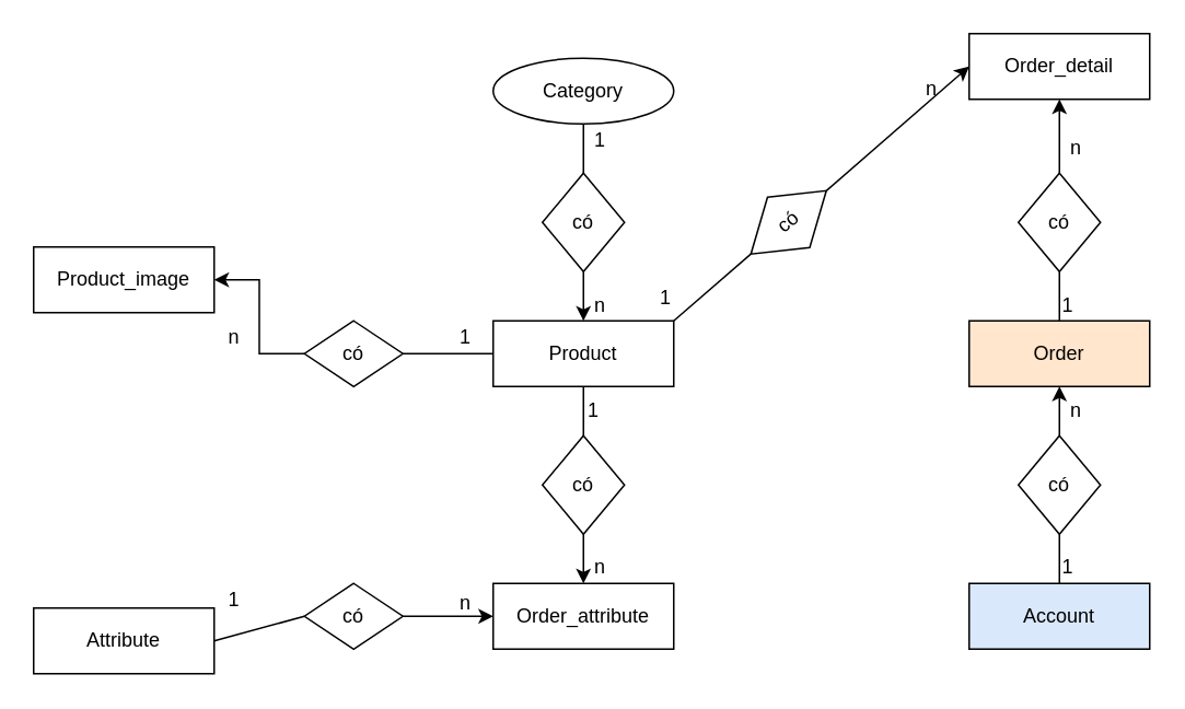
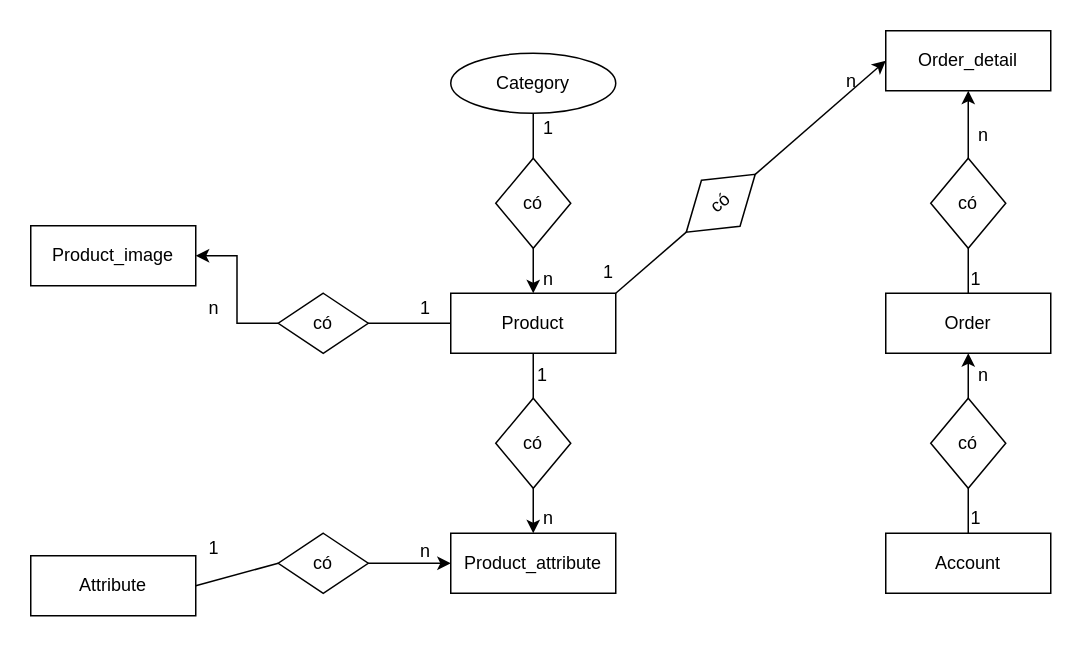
  <mxCell id="0" />
  <mxCell id="1" parent="0" />
  <mxCell id="2" value="Category" style="ellipse;whiteSpace=wrap;html=1;" parent="1" vertex="1"><mxGeometry x="300" y="35" width="110" height="40" as="geometry" /></mxCell>
- <mxCell id="3" value="Order" style="rounded=0;whiteSpace=wrap;html=1;fillColor=#ffe6cc;" parent="1" vertex="1"><mxGeometry x="590" y="195" width="110" height="40" as="geometry" /></mxCell>
+ <mxCell id="3" value="Order" style="rounded=0;whiteSpace=wrap;html=1;" parent="1" vertex="1"><mxGeometry x="590" y="195" width="110" height="40" as="geometry" /></mxCell>
  <mxCell id="4" value="Product_image" style="rounded=0;whiteSpace=wrap;html=1;" parent="1" vertex="1"><mxGeometry x="20" y="150" width="110" height="40" as="geometry" /></mxCell>
  <mxCell id="5" value="Attribute" style="rounded=0;whiteSpace=wrap;html=1;" parent="1" vertex="1"><mxGeometry x="20" y="370" width="110" height="40" as="geometry" /></mxCell>
  <mxCell id="6" value="Product" style="rounded=0;whiteSpace=wrap;html=1;" parent="1" vertex="1"><mxGeometry x="300" y="195" width="110" height="40" as="geometry" /></mxCell>
- <mxCell id="7" value="Order_attribute" style="rounded=0;whiteSpace=wrap;html=1;" parent="1" vertex="1"><mxGeometry x="300" y="355" width="110" height="40" as="geometry" /></mxCell>
+ <mxCell id="7" value="Product_attribute" style="rounded=0;whiteSpace=wrap;html=1;" parent="1" vertex="1"><mxGeometry x="300" y="355" width="110" height="40" as="geometry" /></mxCell>
  <mxCell id="8" value="Order_detail" style="rounded=0;whiteSpace=wrap;html=1;" parent="1" vertex="1"><mxGeometry x="590" y="20" width="110" height="40" as="geometry" /></mxCell>
- <mxCell id="9" value="Account" style="rounded=0;whiteSpace=wrap;html=1;fillColor=#dae8fc;" parent="1" vertex="1"><mxGeometry x="590" y="355" width="110" height="40" as="geometry" /></mxCell>
+ <mxCell id="9" value="Account" style="rounded=0;whiteSpace=wrap;html=1;" parent="1" vertex="1"><mxGeometry x="590" y="355" width="110" height="40" as="geometry" /></mxCell>
  <mxCell id="10" style="edgeStyle=orthogonalEdgeStyle;rounded=0;orthogonalLoop=1;jettySize=auto;html=1;entryX=0.5;entryY=0;entryDx=0;entryDy=0;" parent="1" source="11" target="6" edge="1"><mxGeometry relative="1" as="geometry" /></mxCell>
  <mxCell id="11" value="có" style="rhombus;whiteSpace=wrap;html=1;" parent="1" vertex="1"><mxGeometry x="330" y="105" width="50" height="60" as="geometry" /></mxCell>
  <mxCell id="12" value="" style="endArrow=none;html=1;entryX=0.5;entryY=1;entryDx=0;entryDy=0;exitX=0.5;exitY=0;exitDx=0;exitDy=0;" parent="1" source="11" target="2" edge="1"><mxGeometry width="50" height="50" relative="1" as="geometry"><mxPoint x="310" y="505" as="sourcePoint" /><mxPoint x="360" y="455" as="targetPoint" /></mxGeometry></mxCell>
  <mxCell id="13" style="edgeStyle=orthogonalEdgeStyle;rounded=0;orthogonalLoop=1;jettySize=auto;html=1;" parent="1" source="14" target="7" edge="1"><mxGeometry relative="1" as="geometry" /></mxCell>
  <mxCell id="14" value="có" style="rhombus;whiteSpace=wrap;html=1;" parent="1" vertex="1"><mxGeometry x="330" y="265" width="50" height="60" as="geometry" /></mxCell>
  <mxCell id="15" value="" style="endArrow=none;html=1;entryX=0.5;entryY=1;entryDx=0;entryDy=0;exitX=0.5;exitY=0;exitDx=0;exitDy=0;" parent="1" source="14" target="6" edge="1"><mxGeometry width="50" height="50" relative="1" as="geometry"><mxPoint x="230" y="515" as="sourcePoint" /><mxPoint x="280" y="465" as="targetPoint" /></mxGeometry></mxCell>
  <mxCell id="16" style="edgeStyle=orthogonalEdgeStyle;rounded=0;orthogonalLoop=1;jettySize=auto;html=1;entryX=0.5;entryY=1;entryDx=0;entryDy=0;" parent="1" source="17" target="8" edge="1"><mxGeometry relative="1" as="geometry" /></mxCell>
  <mxCell id="17" value="có" style="rhombus;whiteSpace=wrap;html=1;" parent="1" vertex="1"><mxGeometry x="620" y="105" width="50" height="60" as="geometry" /></mxCell>
  <mxCell id="18" style="edgeStyle=orthogonalEdgeStyle;rounded=0;orthogonalLoop=1;jettySize=auto;html=1;entryX=0;entryY=0.5;entryDx=0;entryDy=0;" parent="1" source="19" target="7" edge="1"><mxGeometry relative="1" as="geometry" /></mxCell>
  <mxCell id="19" value="có" style="rhombus;whiteSpace=wrap;html=1;" parent="1" vertex="1"><mxGeometry x="185" y="355" width="60" height="40" as="geometry" /></mxCell>
  <mxCell id="20" value="" style="endArrow=none;html=1;entryX=0;entryY=0.5;entryDx=0;entryDy=0;exitX=1;exitY=0.5;exitDx=0;exitDy=0;" parent="1" source="5" target="19" edge="1"><mxGeometry width="50" height="50" relative="1" as="geometry"><mxPoint x="90" y="505" as="sourcePoint" /><mxPoint x="140" y="455" as="targetPoint" /></mxGeometry></mxCell>
  <mxCell id="21" style="edgeStyle=orthogonalEdgeStyle;rounded=0;orthogonalLoop=1;jettySize=auto;html=1;exitX=0;exitY=0.5;exitDx=0;exitDy=0;entryX=1;entryY=0.5;entryDx=0;entryDy=0;" parent="1" source="22" target="4" edge="1"><mxGeometry relative="1" as="geometry" /></mxCell>
  <mxCell id="22" value="có" style="rhombus;whiteSpace=wrap;html=1;" parent="1" vertex="1"><mxGeometry x="185" y="195" width="60" height="40" as="geometry" /></mxCell>
  <mxCell id="23" value="" style="endArrow=none;html=1;entryX=0;entryY=0.5;entryDx=0;entryDy=0;exitX=1;exitY=0.5;exitDx=0;exitDy=0;" parent="1" source="22" target="6" edge="1"><mxGeometry width="50" height="50" relative="1" as="geometry"><mxPoint x="190" y="335" as="sourcePoint" /><mxPoint x="240" y="285" as="targetPoint" /></mxGeometry></mxCell>
  <mxCell id="24" value="có" style="rhombus;whiteSpace=wrap;html=1;rotation=-40;" parent="1" vertex="1"><mxGeometry x="450" y="115" width="60" height="40" as="geometry" /></mxCell>
  <mxCell id="25" value="" style="endArrow=none;html=1;entryX=0;entryY=0.5;entryDx=0;entryDy=0;exitX=1;exitY=0;exitDx=0;exitDy=0;exitPerimeter=0;" parent="1" source="6" target="24" edge="1"><mxGeometry width="50" height="50" relative="1" as="geometry"><mxPoint x="400" y="295" as="sourcePoint" /><mxPoint x="450" y="245" as="targetPoint" /></mxGeometry></mxCell>
  <mxCell id="26" value="" style="endArrow=classic;html=1;entryX=0;entryY=0.5;entryDx=0;entryDy=0;exitX=1;exitY=0.5;exitDx=0;exitDy=0;" parent="1" source="24" target="8" edge="1"><mxGeometry width="50" height="50" relative="1" as="geometry"><mxPoint x="490" y="105" as="sourcePoint" /><mxPoint x="540" y="55" as="targetPoint" /></mxGeometry></mxCell>
  <mxCell id="27" style="edgeStyle=orthogonalEdgeStyle;rounded=0;orthogonalLoop=1;jettySize=auto;html=1;exitX=0.5;exitY=0;exitDx=0;exitDy=0;entryX=0.5;entryY=1;entryDx=0;entryDy=0;" parent="1" source="28" target="3" edge="1"><mxGeometry relative="1" as="geometry" /></mxCell>
  <mxCell id="28" value="có" style="rhombus;whiteSpace=wrap;html=1;" parent="1" vertex="1"><mxGeometry x="620" y="265" width="50" height="60" as="geometry" /></mxCell>
  <mxCell id="29" value="1" style="text;html=1;resizable=0;points=[];autosize=1;align=left;verticalAlign=top;spacingTop=-4;" parent="1" vertex="1"><mxGeometry x="278" y="195" width="20" height="20" as="geometry" /></mxCell>
  <mxCell id="30" value="n" style="text;html=1;resizable=0;points=[];autosize=1;align=left;verticalAlign=top;spacingTop=-4;" parent="1" vertex="1"><mxGeometry x="137" y="195" width="20" height="20" as="geometry" /></mxCell>
  <mxCell id="31" value="" style="endArrow=none;html=1;entryX=0.5;entryY=1;entryDx=0;entryDy=0;exitX=0.5;exitY=0;exitDx=0;exitDy=0;" parent="1" source="9" target="28" edge="1"><mxGeometry width="50" height="50" relative="1" as="geometry"><mxPoint x="780" y="635" as="sourcePoint" /><mxPoint x="830" y="585" as="targetPoint" /></mxGeometry></mxCell>
  <mxCell id="32" value="1" style="text;html=1;resizable=0;points=[];autosize=1;align=left;verticalAlign=top;spacingTop=-4;" parent="1" vertex="1"><mxGeometry x="645" y="335" width="20" height="20" as="geometry" /></mxCell>
  <mxCell id="33" value="n" style="text;html=1;resizable=0;points=[];autosize=1;align=left;verticalAlign=top;spacingTop=-4;" parent="1" vertex="1"><mxGeometry x="650" y="240" width="20" height="20" as="geometry" /></mxCell>
  <mxCell id="34" value="" style="endArrow=none;html=1;exitX=0.5;exitY=1;exitDx=0;exitDy=0;entryX=0.5;entryY=0;entryDx=0;entryDy=0;" parent="1" source="17" target="3" edge="1"><mxGeometry width="50" height="50" relative="1" as="geometry"><mxPoint x="830" y="195" as="sourcePoint" /><mxPoint x="880" y="145" as="targetPoint" /></mxGeometry></mxCell>
  <mxCell id="35" value="1" style="text;html=1;resizable=0;points=[];autosize=1;align=left;verticalAlign=top;spacingTop=-4;" parent="1" vertex="1"><mxGeometry x="645" y="176" width="20" height="20" as="geometry" /></mxCell>
  <mxCell id="36" value="n" style="text;html=1;resizable=0;points=[];autosize=1;align=left;verticalAlign=top;spacingTop=-4;" parent="1" vertex="1"><mxGeometry x="650" y="80" width="20" height="20" as="geometry" /></mxCell>
  <mxCell id="37" value="1" style="text;html=1;resizable=0;points=[];autosize=1;align=left;verticalAlign=top;spacingTop=-4;" parent="1" vertex="1"><mxGeometry x="360" y="75" width="20" height="20" as="geometry" /></mxCell>
  <mxCell id="38" value="n" style="text;html=1;resizable=0;points=[];autosize=1;align=left;verticalAlign=top;spacingTop=-4;" parent="1" vertex="1"><mxGeometry x="360" y="176" width="20" height="20" as="geometry" /></mxCell>
  <mxCell id="39" value="1" style="text;html=1;resizable=0;points=[];autosize=1;align=left;verticalAlign=top;spacingTop=-4;" parent="1" vertex="1"><mxGeometry x="137" y="355" width="20" height="20" as="geometry" /></mxCell>
  <mxCell id="40" value="n" style="text;html=1;resizable=0;points=[];autosize=1;align=left;verticalAlign=top;spacingTop=-4;" parent="1" vertex="1"><mxGeometry x="278" y="357" width="20" height="20" as="geometry" /></mxCell>
  <mxCell id="41" value="1" style="text;html=1;resizable=0;points=[];autosize=1;align=left;verticalAlign=top;spacingTop=-4;" parent="1" vertex="1"><mxGeometry x="356" y="240" width="20" height="20" as="geometry" /></mxCell>
  <mxCell id="42" value="n" style="text;html=1;resizable=0;points=[];autosize=1;align=left;verticalAlign=top;spacingTop=-4;" parent="1" vertex="1"><mxGeometry x="360" y="335" width="20" height="20" as="geometry" /></mxCell>
  <mxCell id="43" value="n" style="text;html=1;resizable=0;points=[];autosize=1;align=left;verticalAlign=top;spacingTop=-4;" parent="1" vertex="1"><mxGeometry x="562" y="44" width="20" height="20" as="geometry" /></mxCell>
  <mxCell id="44" value="1" style="text;html=1;resizable=0;points=[];autosize=1;align=left;verticalAlign=top;spacingTop=-4;" parent="1" vertex="1"><mxGeometry x="400" y="171" width="20" height="20" as="geometry" /></mxCell>
